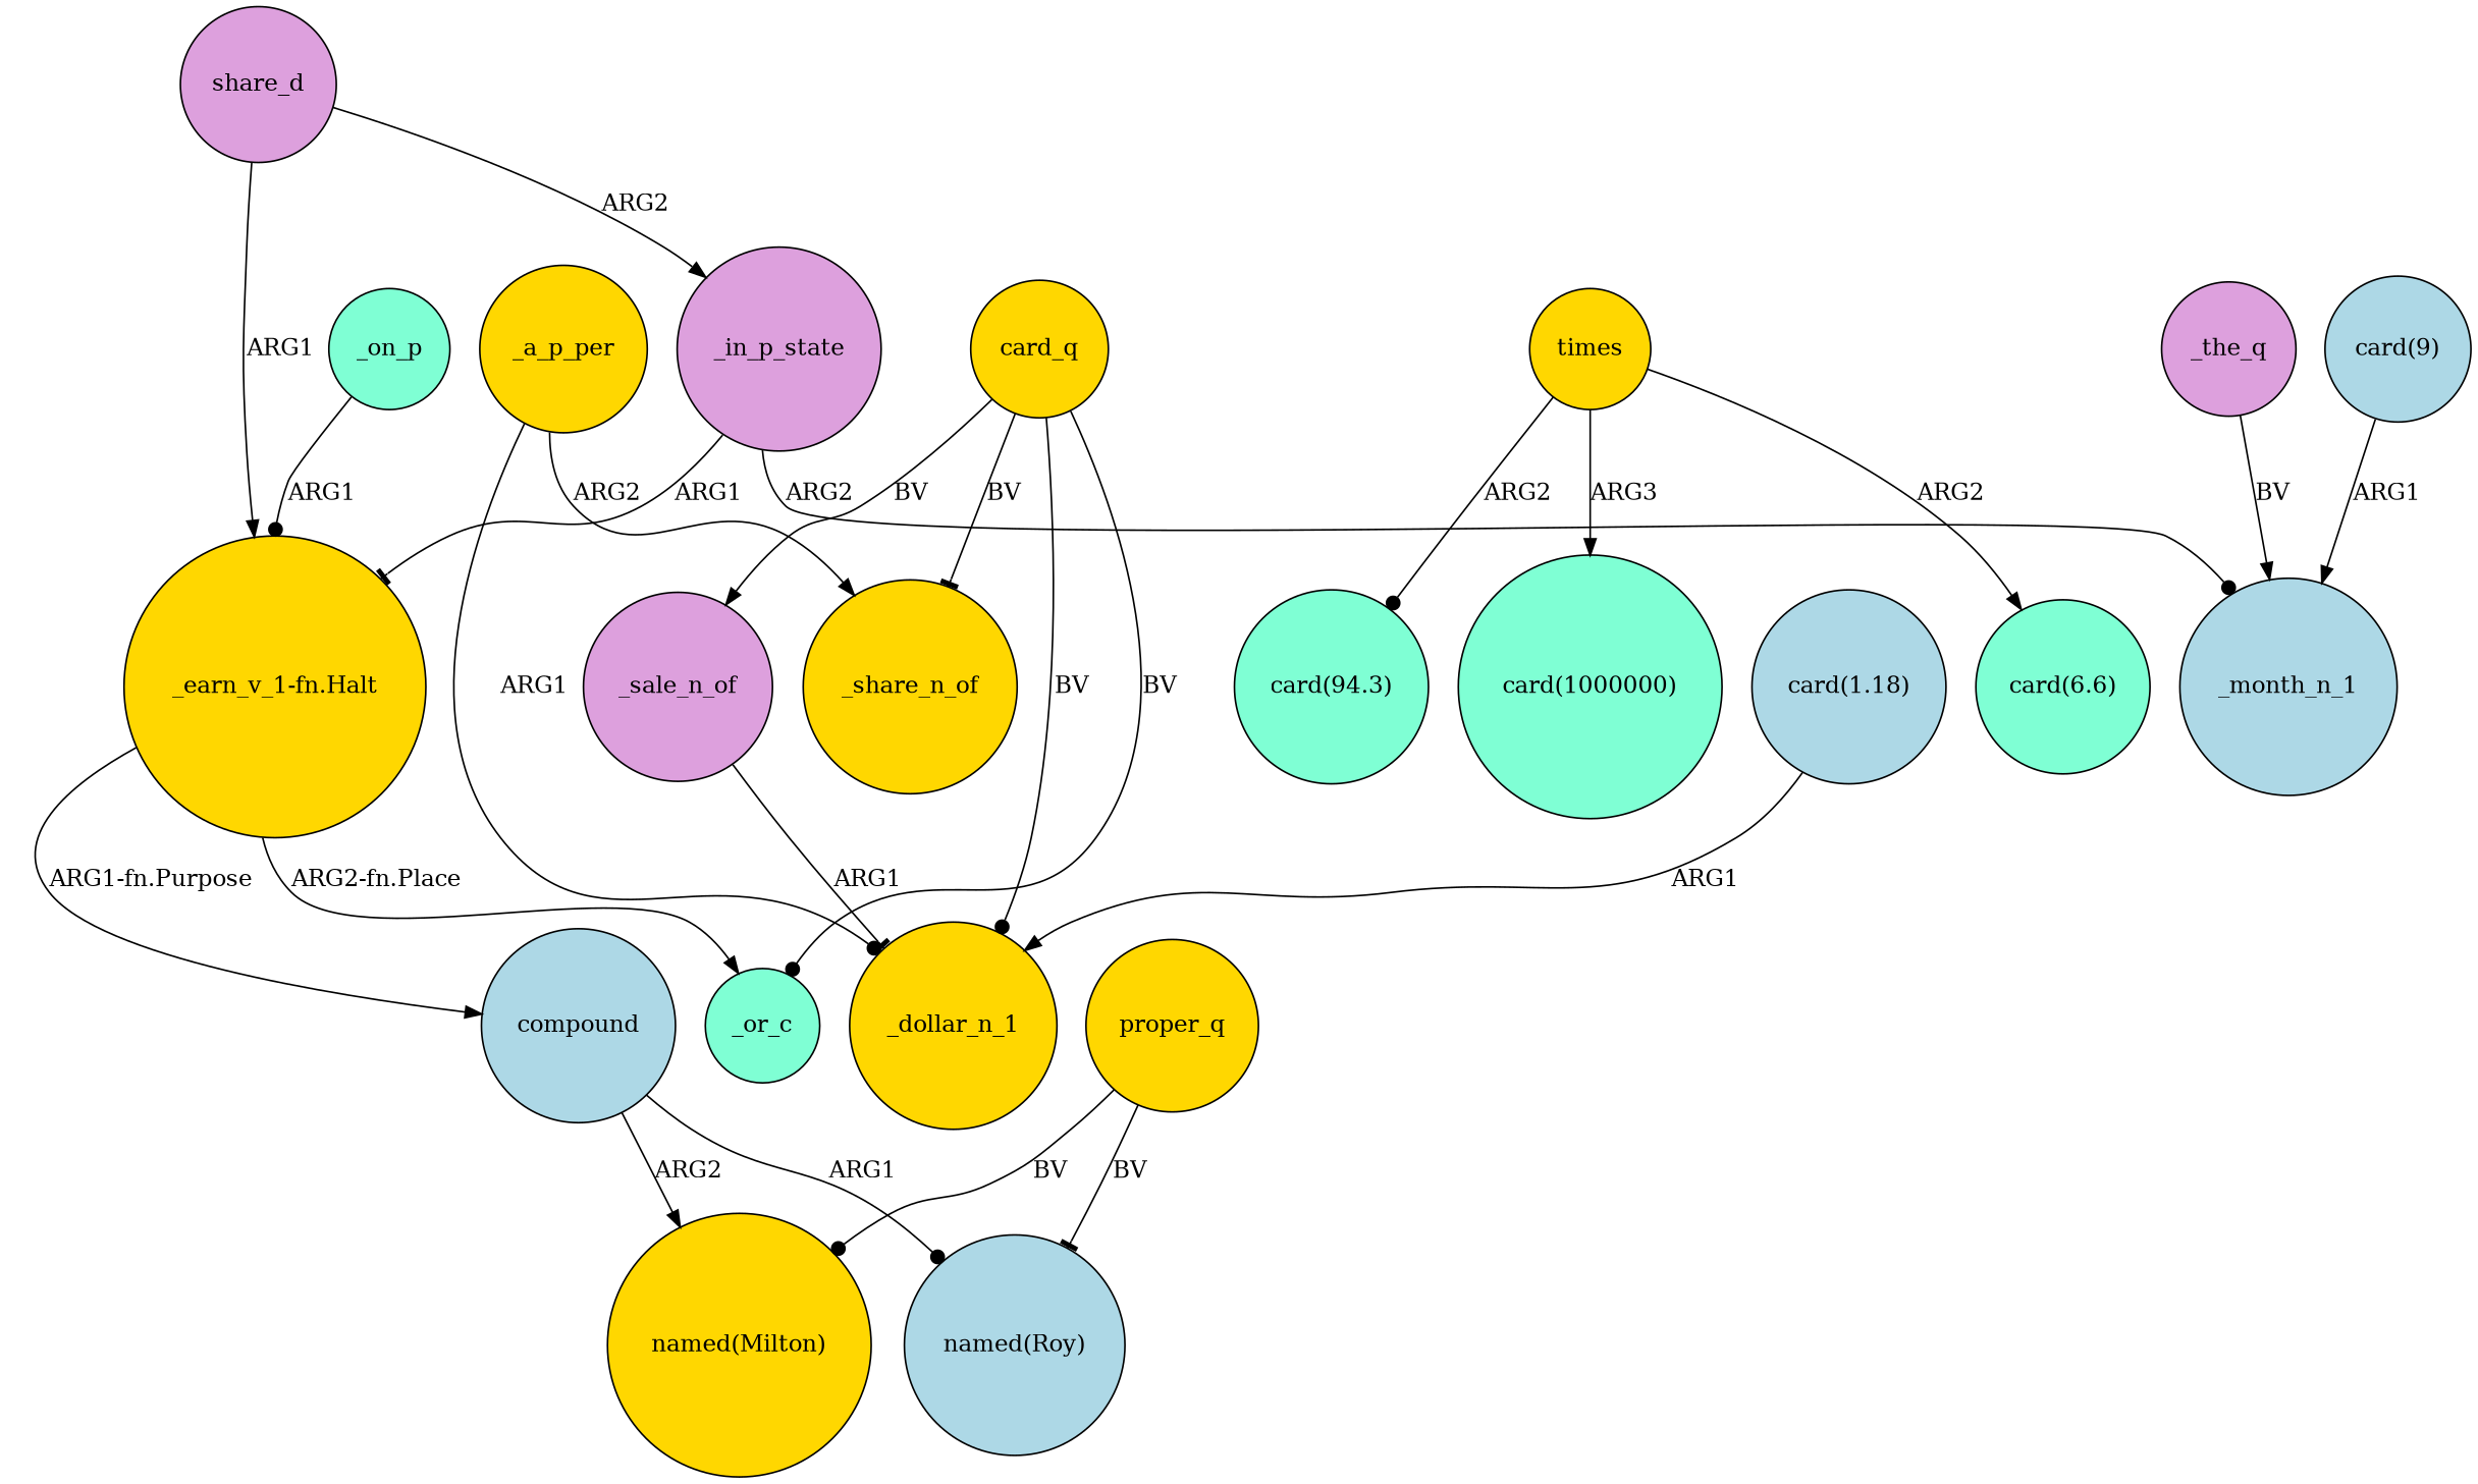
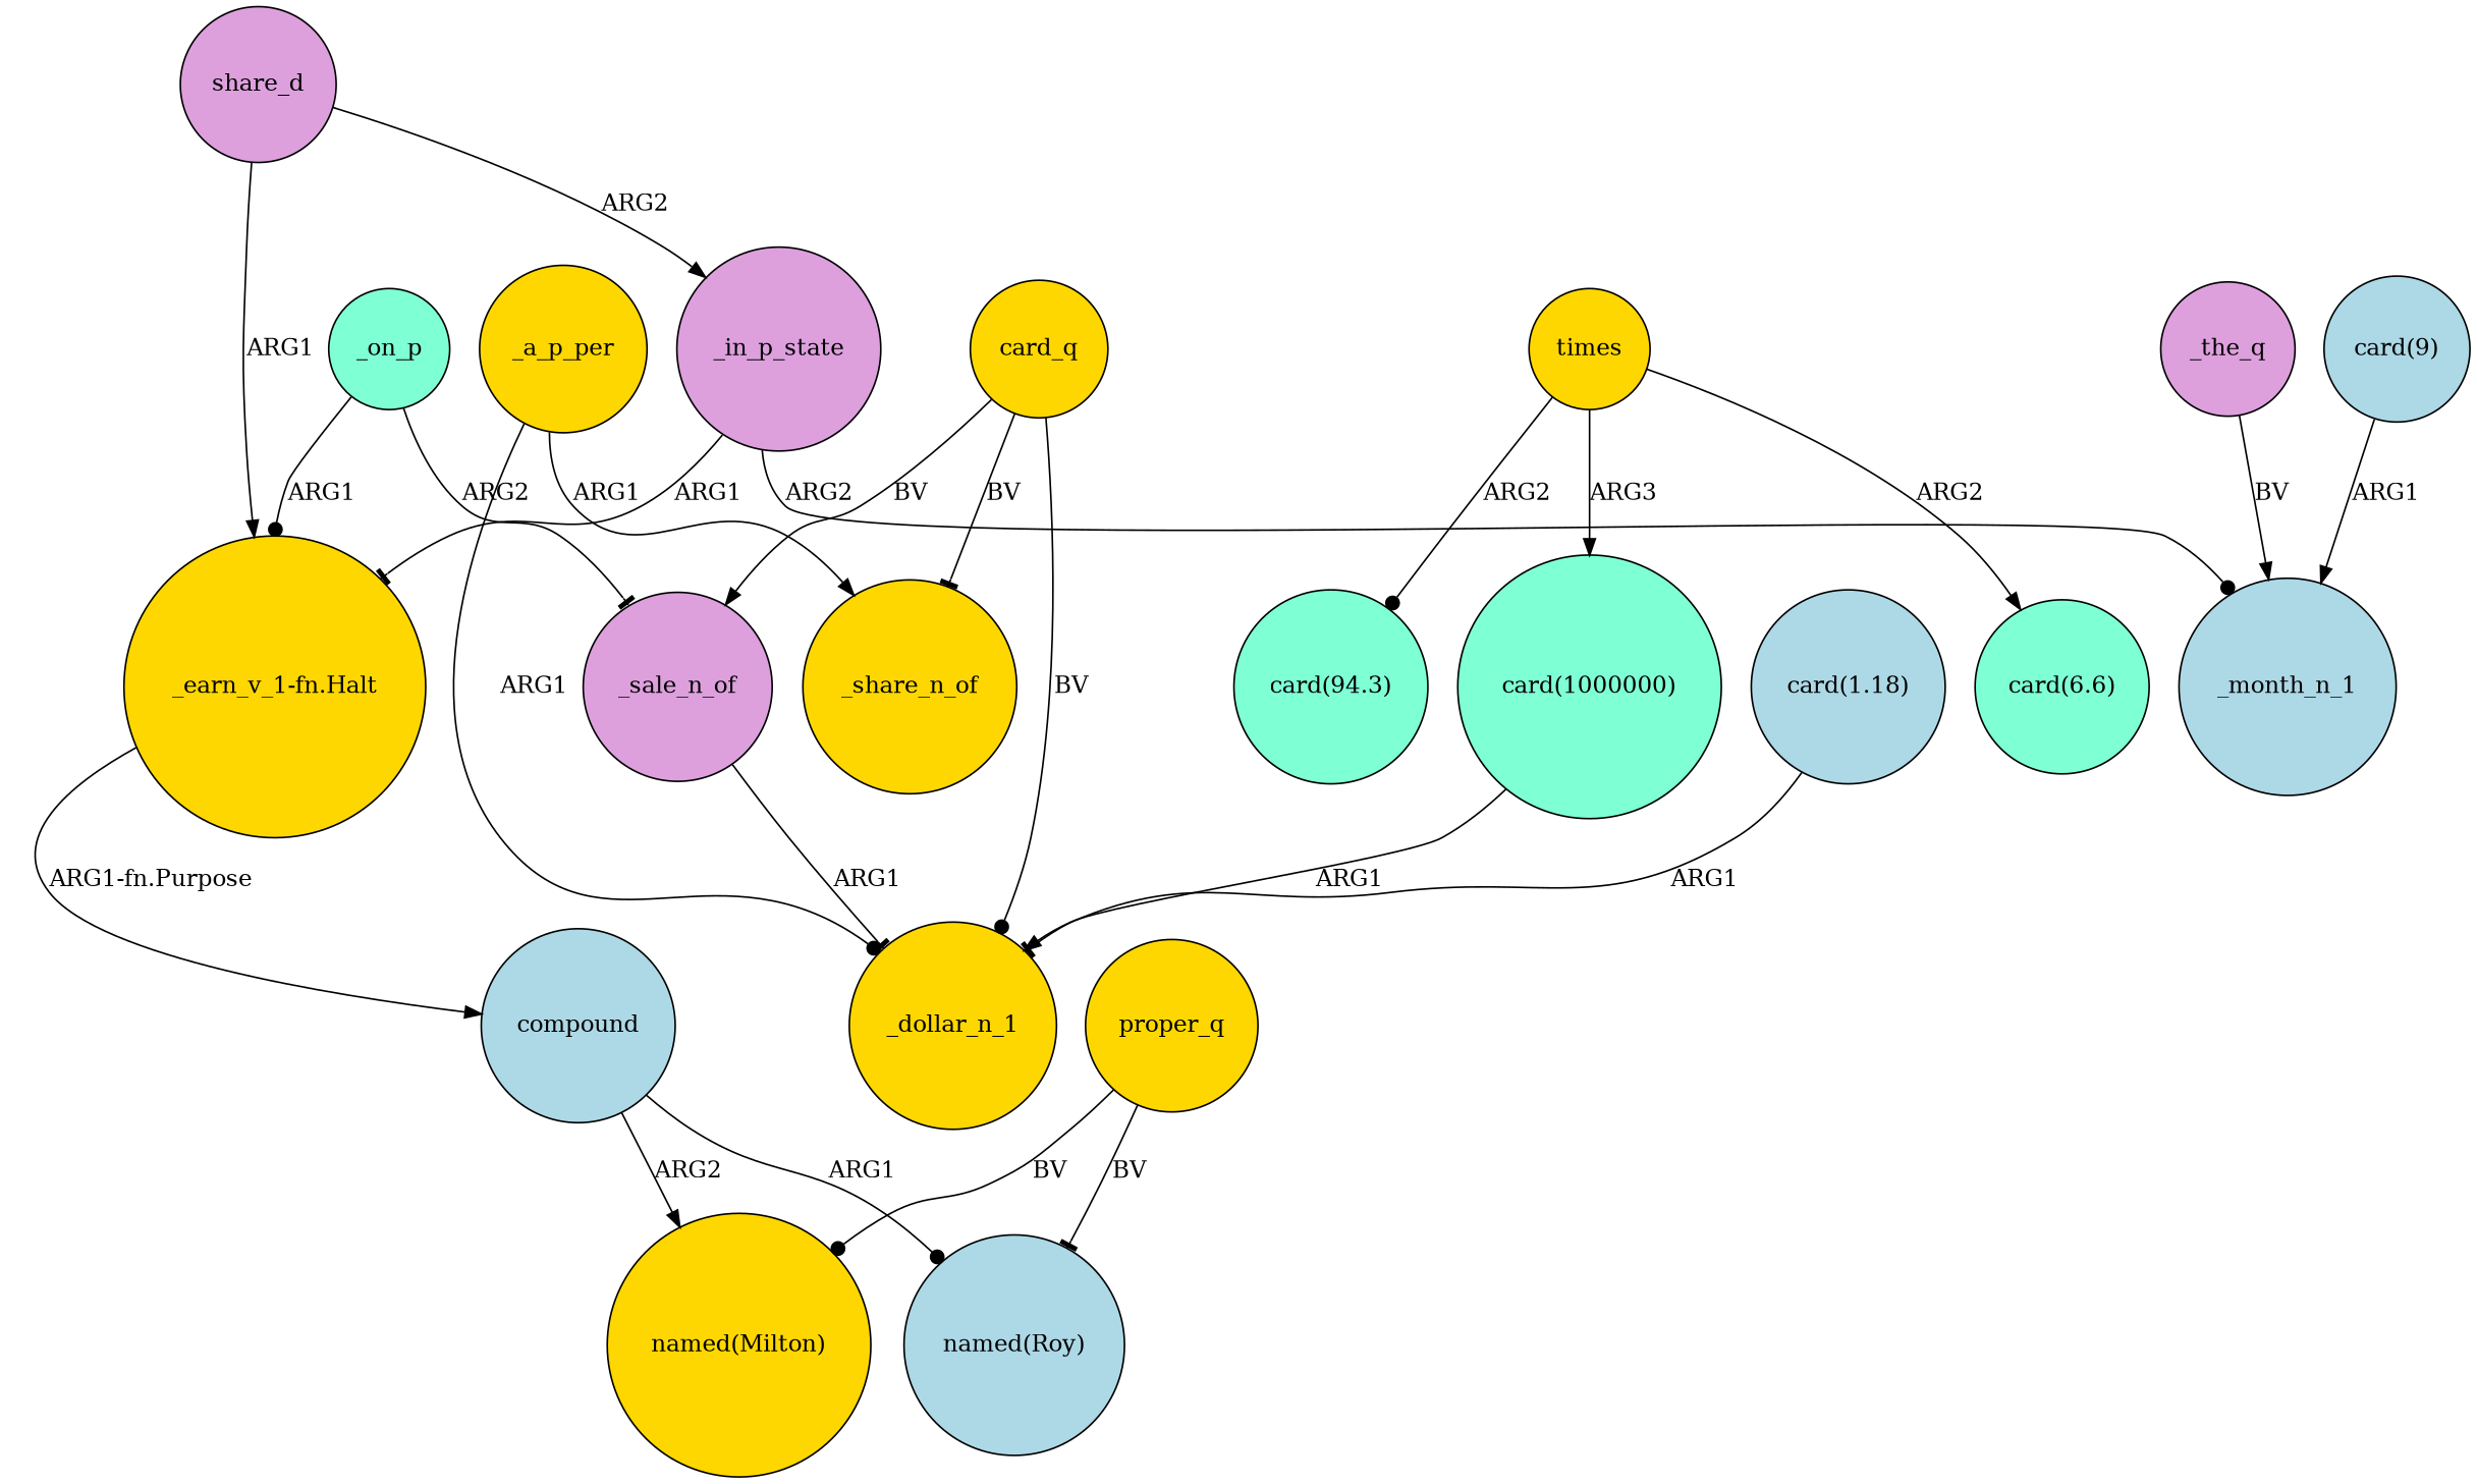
  digraph {
    node [fillcolor=gold shape=circle style=filled]
    edge [arrowhead=normal]
    n1 [fillcolor=plum label=share_d]
    _in_p_state [fillcolor=plum]
    "_earn_v_1-fn.Halt"
    _month_n_1 [fillcolor=lightblue]
-   _or_c [fillcolor=aquamarine]
    compound [fillcolor=lightblue]
    "card(6.6)" [fillcolor=aquamarine]
    times
    "card(1000000)" [fillcolor=aquamarine]
    "card(94.3)" [fillcolor=aquamarine]
    _dollar_n_1
    "card(1.18)" [fillcolor=lightblue]
    _on_p [fillcolor=aquamarine]
    _sale_n_of [fillcolor=plum]
    proper_q
    "named(Milton)"
    "named(Roy)" [fillcolor=lightblue]
    _the_q [fillcolor=plum]
    n19 [label=card_q]
    _share_n_of
    _a_p_per
    "card(9)" [fillcolor=lightblue]
    n1 -> _in_p_state [label=ARG2]
    n1 -> "_earn_v_1-fn.Halt" [label=ARG1]
    _in_p_state -> "_earn_v_1-fn.Halt" [arrowhead=tee label=ARG1]
    _in_p_state -> _month_n_1 [arrowhead=dot label=ARG2]
-   "_earn_v_1-fn.Halt" -> _or_c [label="ARG2-fn.Place"]
    "_earn_v_1-fn.Halt" -> compound [label="ARG1-fn.Purpose"]
    compound -> "named(Milton)" [label=ARG2]
    compound -> "named(Roy)" [arrowhead=dot label=ARG1]
    times -> "card(6.6)" [label=ARG2]
    times -> "card(1000000)" [label=ARG3]
    times -> "card(94.3)" [arrowhead=dot label=ARG2]
+   "card(1000000)" -> _dollar_n_1 [arrowhead=tee label=ARG1]
    "card(1.18)" -> _dollar_n_1 [label=ARG1]
    _on_p -> "_earn_v_1-fn.Halt" [arrowhead=dot label=ARG1]
+   _on_p -> _sale_n_of [arrowhead=tee label=ARG2]
    _sale_n_of -> _dollar_n_1 [arrowhead=tee label=ARG1]
    proper_q -> "named(Milton)" [arrowhead=dot label=BV]
    proper_q -> "named(Roy)" [arrowhead=tee label=BV]
    _the_q -> _month_n_1 [label=BV]
-   n19 -> _or_c [arrowhead=dot label=BV]
    n19 -> _dollar_n_1 [arrowhead=dot label=BV]
    n19 -> _sale_n_of [label=BV]
    n19 -> _share_n_of [arrowhead=tee label=BV]
    _a_p_per -> _dollar_n_1 [arrowhead=dot label=ARG1]
-   _a_p_per -> _share_n_of [label=ARG2]
+   _a_p_per -> _share_n_of [label=ARG1]
    "card(9)" -> _month_n_1 [label=ARG1]
  }
